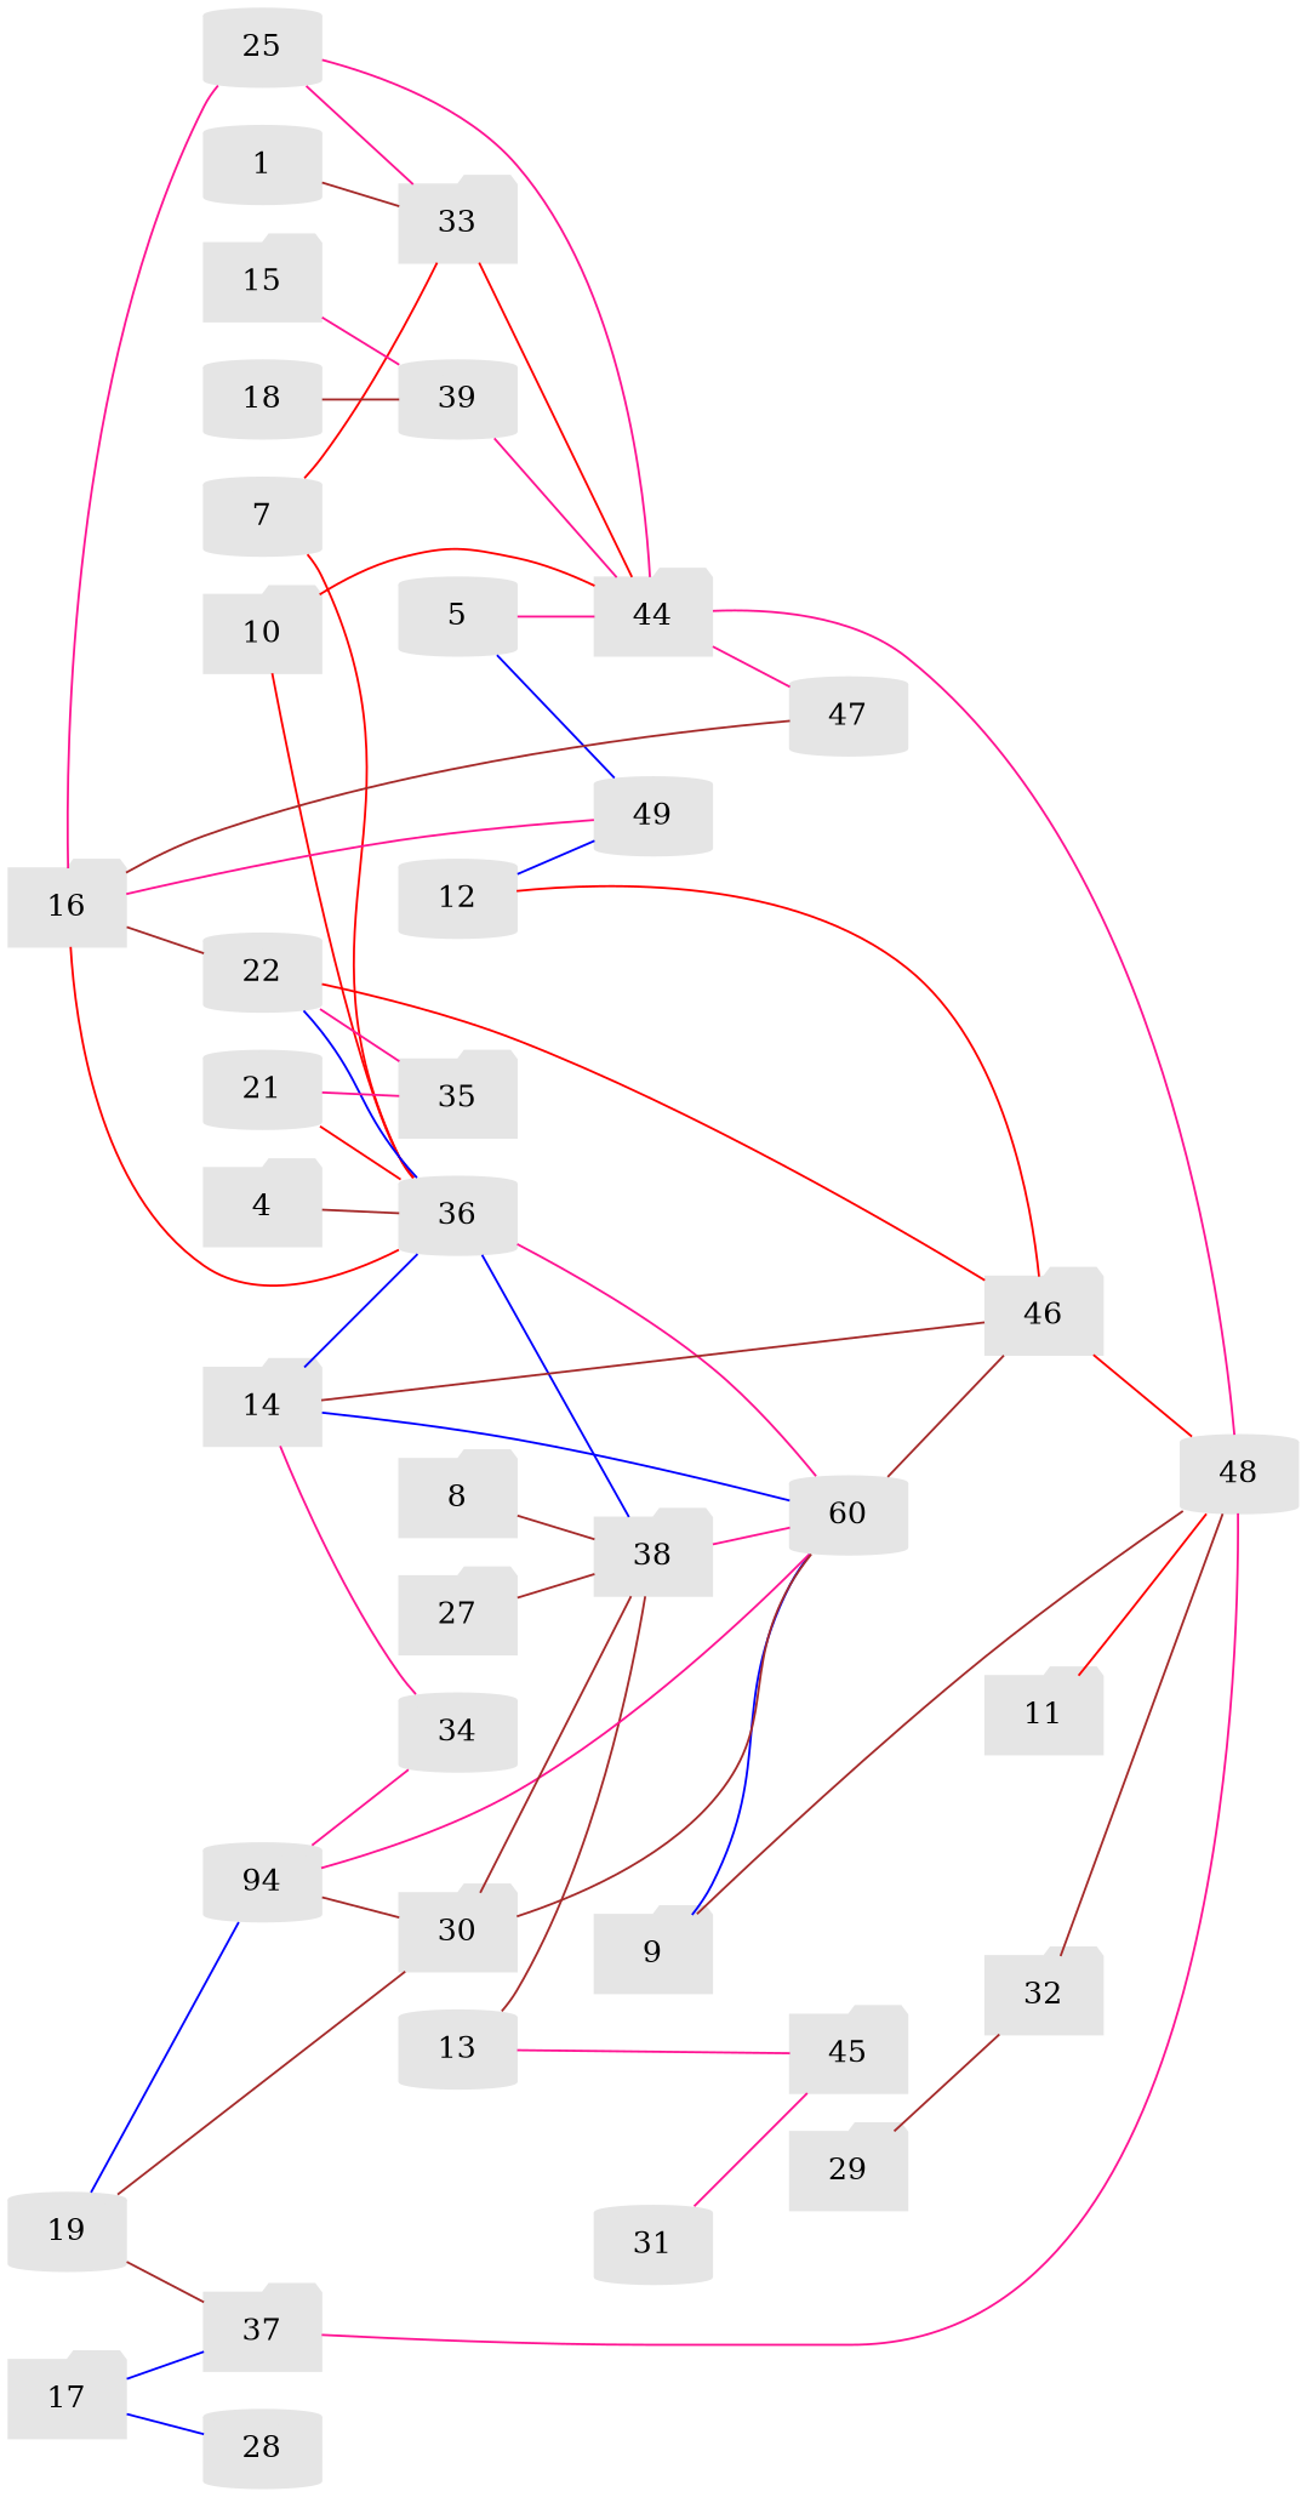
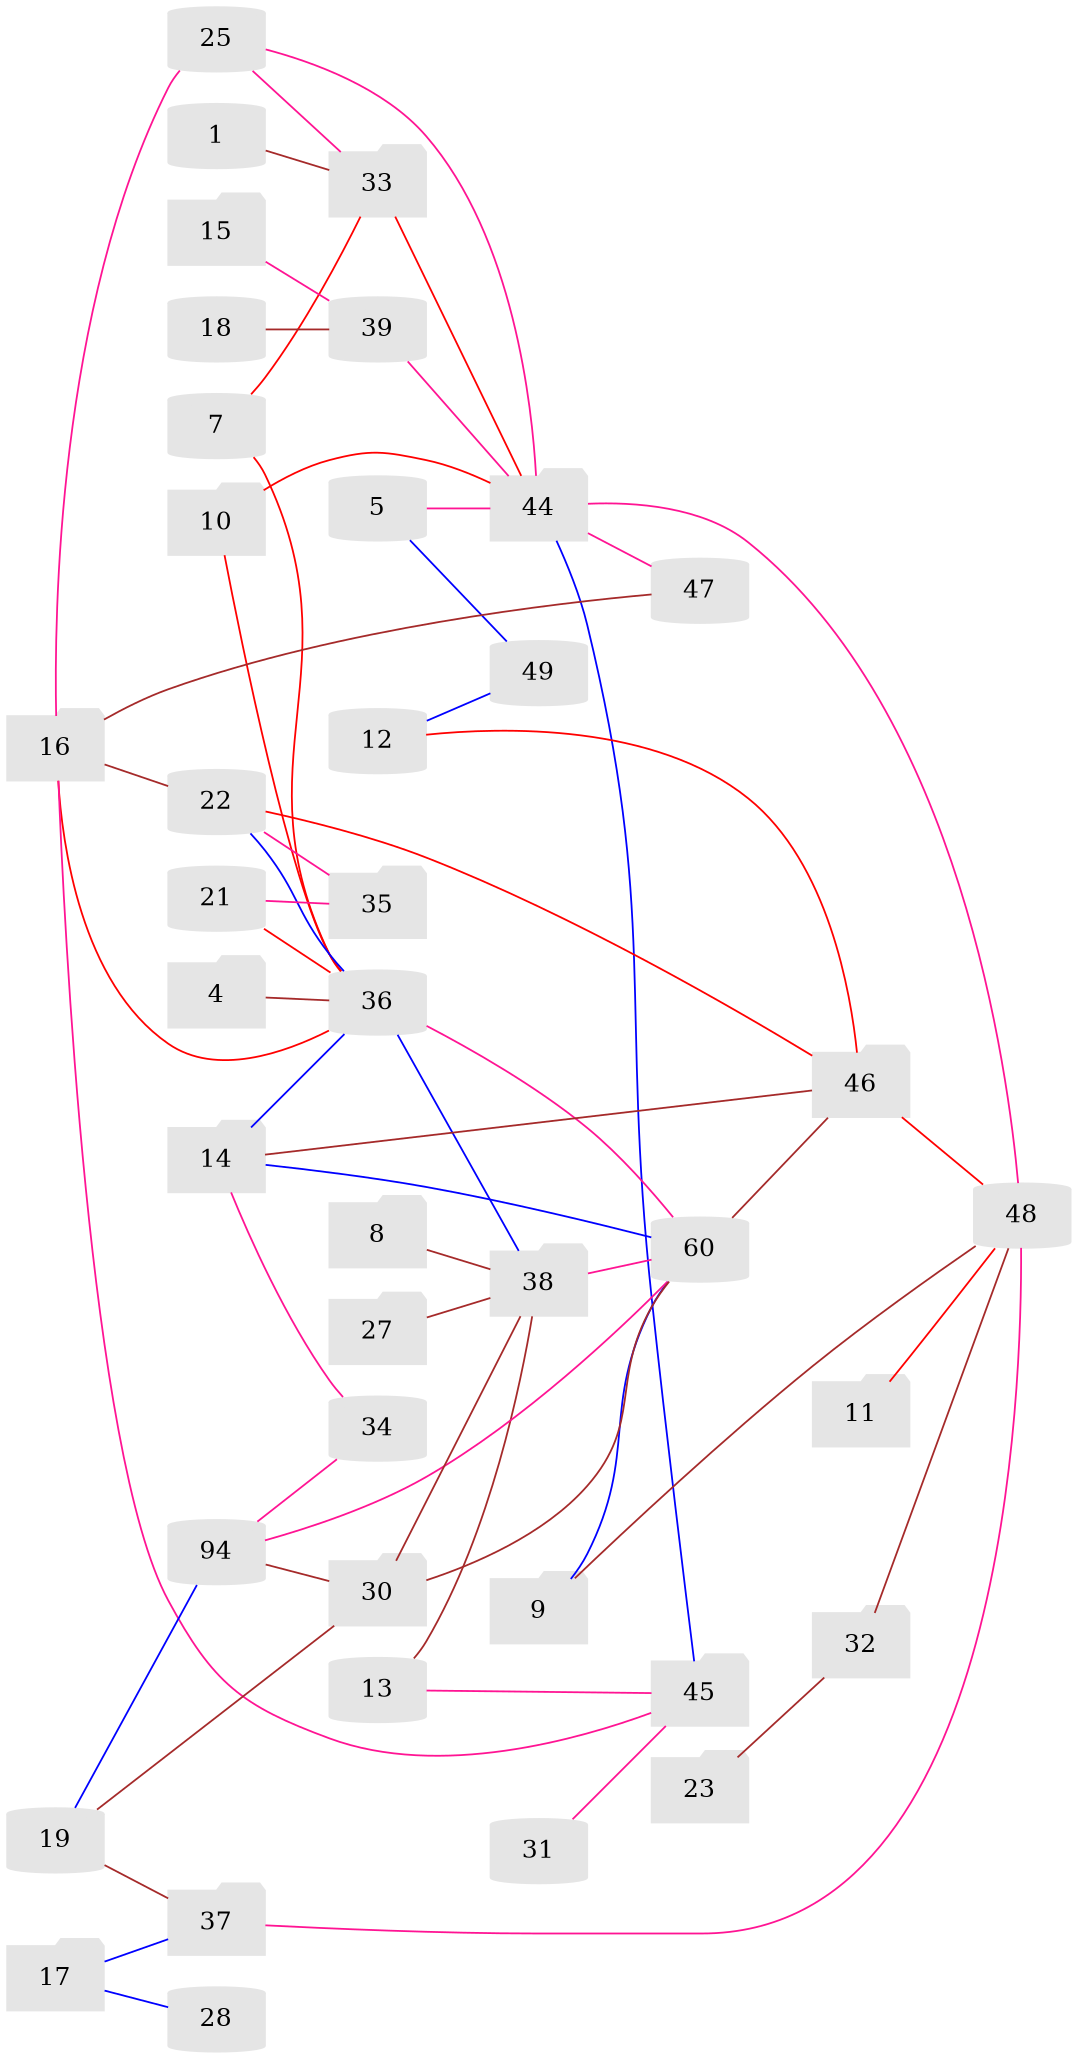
  graph {
    rankdir=LR
    node [color=gray90 shape=folder style=filled]
    edge [color=deeppink weight=1.0]
    33
    1 [shape=cylinder]
    44
    4
    36 [shape=cylinder]
    38
    n7 [label=60 shape=cylinder]
    n8 [label=49 shape=cylinder]
    5 [shape=cylinder]
    48 [shape=cylinder]
    45
    47 [shape=cylinder]
    7 [shape=cylinder]
    8
    9
    46
    10
    11
    12 [shape=cylinder]
    13 [shape=cylinder]
    14
    34 [shape=cylinder]
    15
    39 [shape=cylinder]
    16
    22 [shape=cylinder]
    25 [shape=cylinder]
    35
    17
    28 [shape=cylinder]
    37
    18 [shape=cylinder]
    19 [shape=cylinder]
    n34 [label=94 shape=cylinder]
    30
    21 [shape=cylinder]
-   23 [label=29]
+   23
    32
    27
    31 [shape=cylinder]
    33 -- 44 [color=red]
    1 -- 33 [color=brown]
    44 -- 48 [weight=3.0]
+   44 -- 45 [color=blue]
    44 -- 47
    4 -- 36 [color=brown]
    36 -- 38 [color=blue]
    36 -- n7
    38 -- n7
    n7 -- 46 [color=brown]
    5 -- 44
    5 -- n8 [color=blue]
    7 -- 33 [color=red]
    7 -- 36 [color=red weight=2.0]
    8 -- 38 [color=brown]
    9 -- n7 [color=blue]
    9 -- 48 [color=brown]
    46 -- 48 [color=red]
    10 -- 44 [color=red]
    10 -- 36 [color=red]
    11 -- 48 [color=red]
    12 -- n8 [color=blue]
    12 -- 46 [color=red]
    13 -- 38 [color=brown]
    13 -- 45
    14 -- 36 [color=blue weight=2.0]
    14 -- n7 [color=blue]
    14 -- 46 [color=brown]
    14 -- 34
    15 -- 39
    39 -- 44
    16 -- 36 [color=red]
-   16 -- n8
+   16 -- 45
    16 -- 47 [color=brown]
    16 -- 22 [color=brown]
    16 -- 25
    22 -- 36 [color=blue]
    22 -- 46 [color=red]
    22 -- 35
    25 -- 33
    25 -- 44
    17 -- 28 [color=blue]
    17 -- 37 [color=blue]
    37 -- 48
    18 -- 39 [color=brown]
    19 -- 37 [color=brown]
    19 -- n34 [color=blue]
    19 -- 30 [color=brown]
    n34 -- n7
    n34 -- 34
    n34 -- 30 [color=brown]
    30 -- 38 [color=brown]
    30 -- n7 [color=brown]
    21 -- 36 [color=red]
    21 -- 35
    23 -- 32 [color=brown]
    32 -- 48 [color=brown]
    27 -- 38 [color=brown]
    31 -- 45
  }
